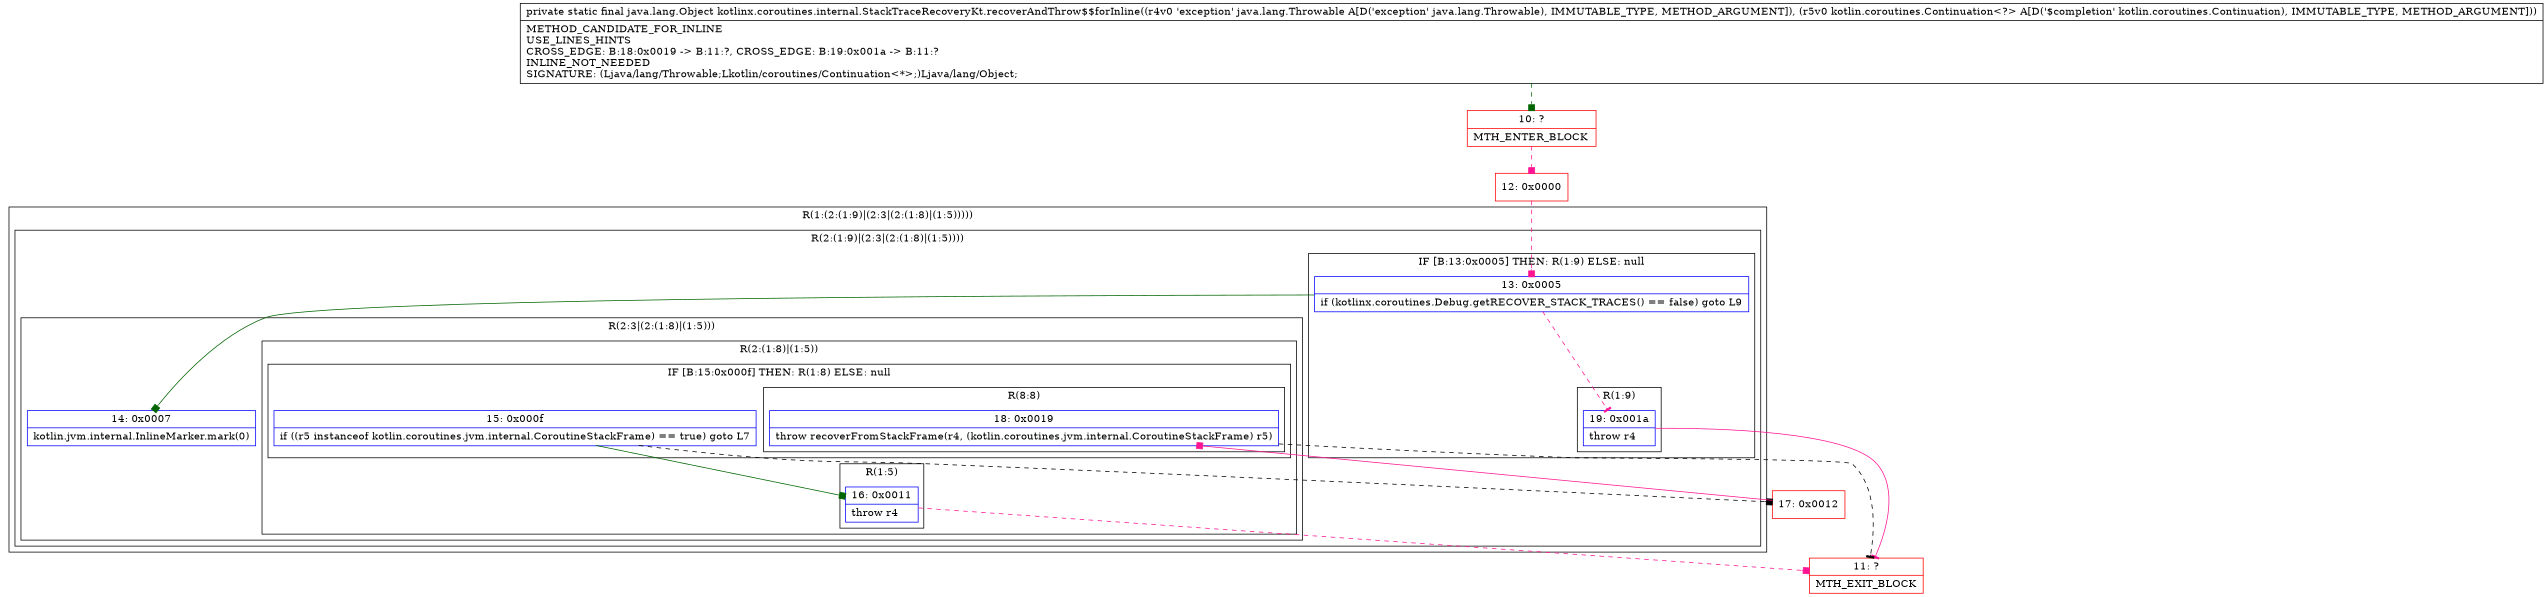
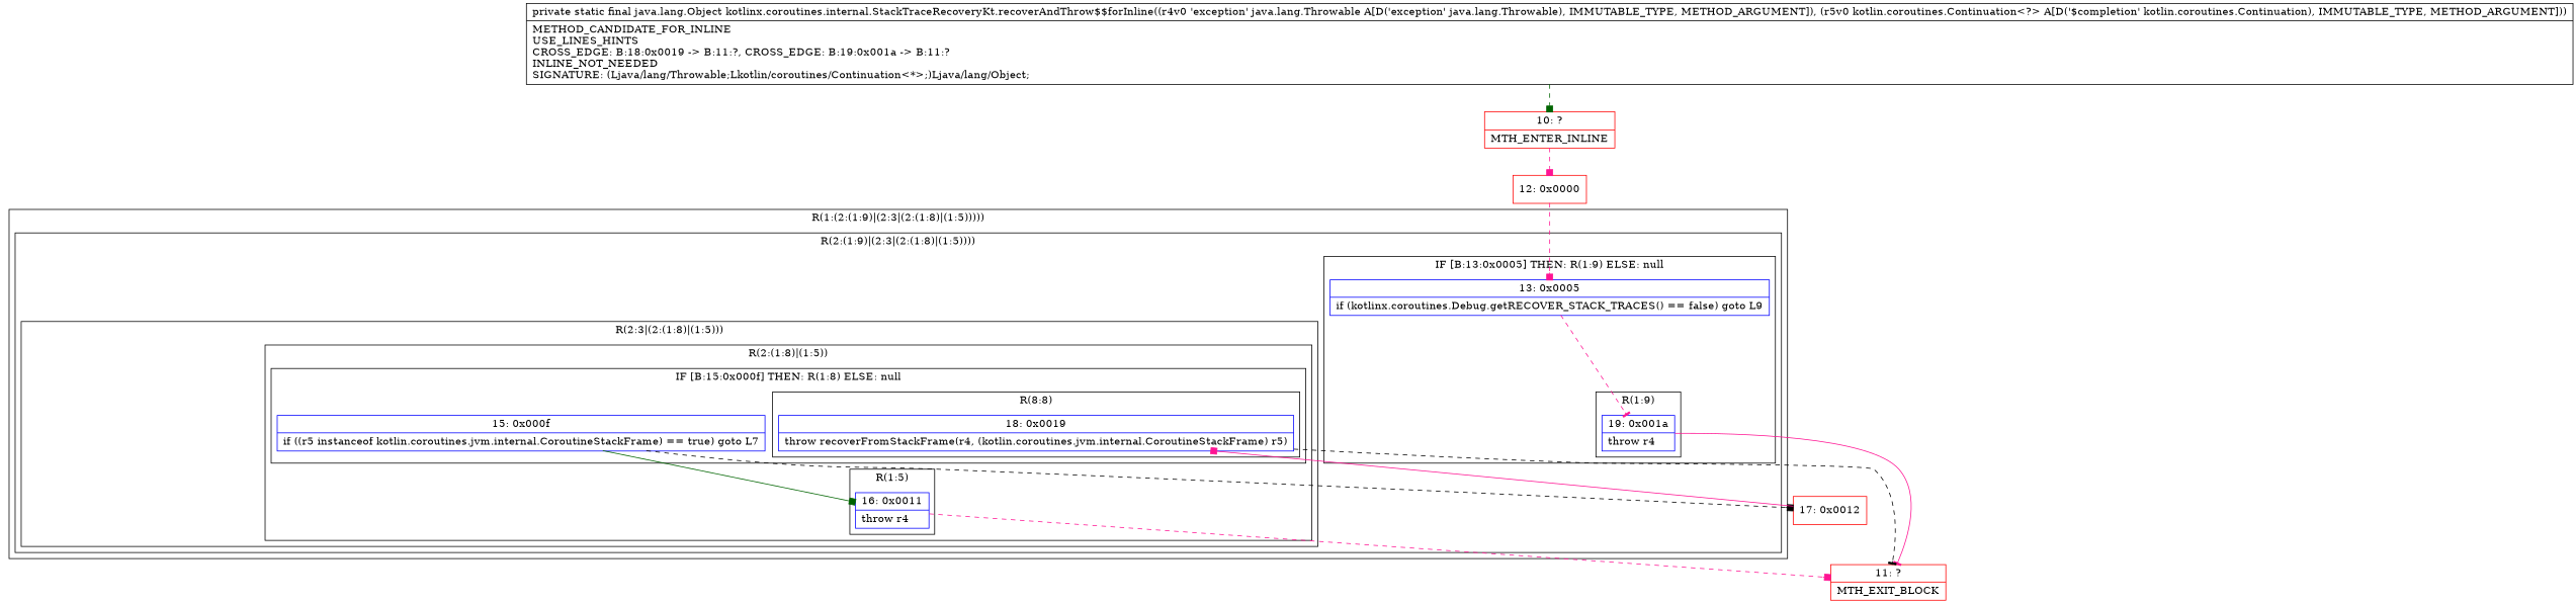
  digraph {
    node [color=blue shape=record]
    edge [arrowhead=box color=deeppink style=dashed]
    n1 [label="{19\:\ 0x001a|throw r4\l}"]
    n2 [label="{13\:\ 0x0005|if (kotlinx.coroutines.Debug.getRECOVER_STACK_TRACES() == false) goto L9\l}"]
    n3 [label="{18\:\ 0x0019|throw recoverFromStackFrame(r4, (kotlin.coroutines.jvm.internal.CoroutineStackFrame) r5)\l}"]
    n4 [label="{15\:\ 0x000f|if ((r5 instanceof kotlin.coroutines.jvm.internal.CoroutineStackFrame) == true) goto L7\l}"]
    n5 [label="{16\:\ 0x0011|throw r4\l}"]
-   n6 [label="{14\:\ 0x0007|kotlin.jvm.internal.InlineMarker.mark(0)\l}"]
    n7 [color=red label="{11\:\ ?|MTH_EXIT_BLOCK\l}"]
    n8 [color=red label="{17\:\ 0x0012}"]
-   n9 [color=red label="{10\:\ ?|MTH_ENTER_BLOCK\l}"]
+   n9 [color=red label="{10\:\ ?|MTH_ENTER_INLINE\l}"]
    n10 [color=red label="{12\:\ 0x0000}"]
    n11 [label="{private static final java.lang.Object kotlinx.coroutines.internal.StackTraceRecoveryKt.recoverAndThrow$$forInline((r4v0 'exception' java.lang.Throwable A[D('exception' java.lang.Throwable), IMMUTABLE_TYPE, METHOD_ARGUMENT]), (r5v0 kotlin.coroutines.Continuation\<?\> A[D('$completion' kotlin.coroutines.Continuation), IMMUTABLE_TYPE, METHOD_ARGUMENT]))  | METHOD_CANDIDATE_FOR_INLINE\lUSE_LINES_HINTS\lCROSS_EDGE: B:18:0x0019 \-\> B:11:?, CROSS_EDGE: B:19:0x001a \-\> B:11:?\lINLINE_NOT_NEEDED\lSIGNATURE: (Ljava\/lang\/Throwable;Lkotlin\/coroutines\/Continuation\<*\>;)Ljava\/lang\/Object;\l}" color=""]
    subgraph cluster_1 {
      label="R(1:(2:(1:9)|(2:3|(2:(1:8)|(1:5)))))"
      subgraph cluster_2 {
        label="R(2:(1:9)|(2:3|(2:(1:8)|(1:5))))"
        subgraph cluster_3 {
          label="IF [B:13:0x0005] THEN: R(1:9) ELSE: null"
          n2
          subgraph cluster_4 {
            label="R(1:9)"
            n1
          }
        }
        subgraph cluster_5 {
          label="R(2:3|(2:(1:8)|(1:5)))"
-         n6
          subgraph cluster_6 {
            label="R(2:(1:8)|(1:5))"
            subgraph cluster_7 {
              label="IF [B:15:0x000f] THEN: R(1:8) ELSE: null"
              n4
              subgraph cluster_8 {
                label="R(8:8)"
                n3
              }
            }
            subgraph cluster_9 {
              label="R(1:5)"
              n5
            }
          }
        }
      }
    }
    n1 -> n7 [arrowhead=tee style=solid]
    n2 -> n1 [arrowhead=tee]
-   n2 -> n6 [color=darkgreen style=solid]
    n3 -> n7 [arrowhead=tee color=black]
    n4 -> n5 [color=darkgreen style=solid]
    n4 -> n8 [color=black]
    n5 -> n7
    n8 -> n3 [style=solid]
    n9 -> n10
    n10 -> n2
    n11 -> n9 [color=darkgreen]
  }
